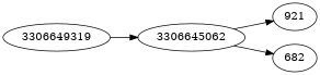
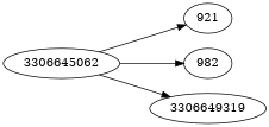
  strict digraph {
    rankdir=LR
    n1 [label=921]
    3306645062
-   982 [label=682]
+   982
    3306649319
    3306645062 -> n1
    3306645062 -> 982
-   3306649319 -> 3306645062
+   3306645062 -> 3306649319
  }
